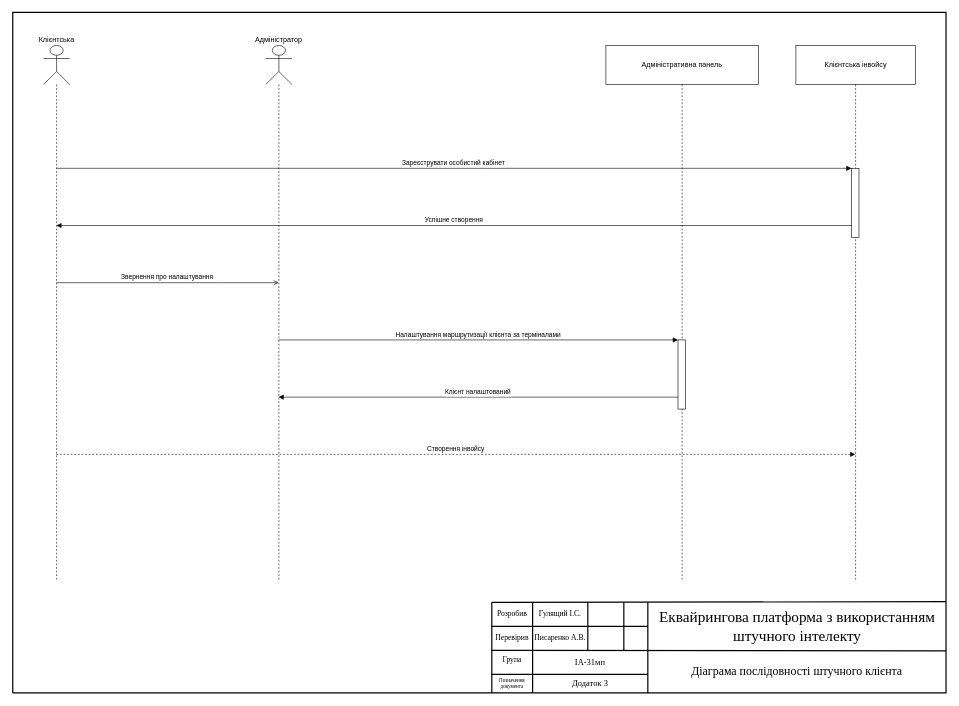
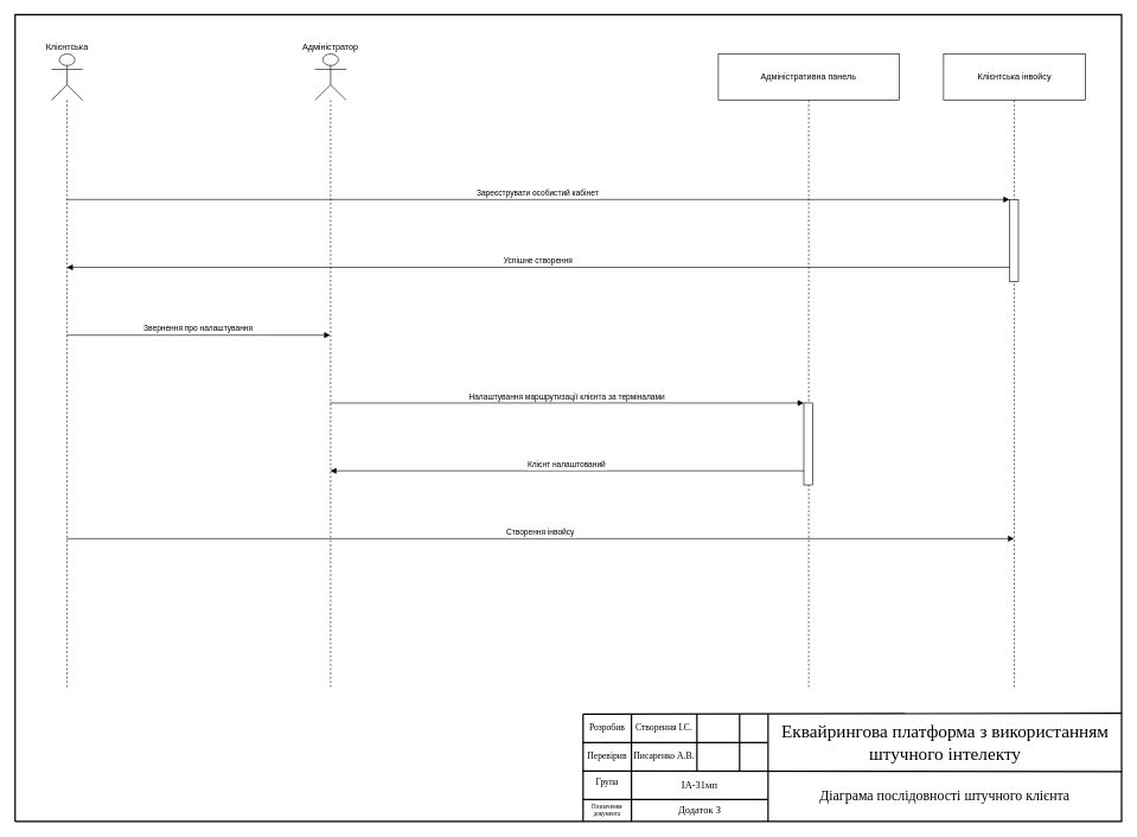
  <mxCell id="0" />
  <mxCell id="1" parent="0" />
  <mxCell id="2" value="" style="vsdxID=1;fillColor=none;gradientColor=none;shape=stencil(nZBLDoAgDERP0z3SIyjew0SURgSD+Lu9kMZoXLhwN9O+tukAlrNpJg1SzDH4QW/URgNYgZTkjA4UkwJUgGXng+6DX1zLfmoymdXo17xh5zmRJ6Q42BWCfc2oJfdAr+Yv+AP9Cb7OJ3H/2JG1HNGz/84klThPVCc=);strokeColor=#000000;strokeWidth=2;points=[];labelBackgroundColor=none;rounded=0;html=1;whiteSpace=wrap;" parent="1" vertex="1"><mxGeometry x="20.74" y="20.04" width="1555.12" height="1133.85" as="geometry" /></mxCell>
  <mxCell id="3" value="" style="vsdxID=2;edgeStyle=none;startArrow=none;endArrow=none;startSize=5;endSize=5;strokeWidth=2;strokeColor=#000000;spacingTop=0;spacingBottom=0;spacingLeft=0;spacingRight=0;verticalAlign=middle;html=1;labelBackgroundColor=#ffffff;rounded=0;entryX=1;entryY=0.866;entryDx=0;entryDy=0;entryPerimeter=0;" parent="1" target="2" edge="1"><mxGeometry relative="1" as="geometry"><mxPoint as="offset" /><Array as="points" /><mxPoint x="819" y="1003" as="sourcePoint" /><mxPoint x="1559" y="1003" as="targetPoint" /></mxGeometry></mxCell>
  <mxCell id="4" value="" style="vsdxID=3;fillColor=#FFFFFF;gradientColor=none;shape=stencil(jU9bCoAwDDtN/2eLJ/BxD8HphrrJnK/bu9EPpyD4l7RJSICKRTWzBBSLd3aQu269AioBURslnfYBAVVARWed7J1dTct8bqIyosluMeFgn4gOFGfKahaO2nwKMf+rzMQjNIC7Cq9If+/a4cSTqboA);strokeColor=#000000;strokeWidth=2;points=[];labelBackgroundColor=#ffffff;rounded=0;html=1;whiteSpace=wrap;" parent="1" vertex="1"><mxGeometry x="819" y="1003" width="1" height="150.89" as="geometry" /></mxCell>
  <mxCell id="5" value="" style="vsdxID=4;edgeStyle=none;startArrow=none;endArrow=none;startSize=5;endSize=5;strokeWidth=2;strokeColor=#000000;spacingTop=0;spacingBottom=0;spacingLeft=0;spacingRight=0;verticalAlign=middle;html=1;labelBackgroundColor=#ffffff;rounded=0;" parent="1" edge="1"><mxGeometry relative="1" as="geometry"><mxPoint as="offset" /><Array as="points" /><mxPoint x="819" y="1083" as="sourcePoint" /><mxPoint x="1576" y="1084" as="targetPoint" /></mxGeometry></mxCell>
  <mxCell id="6" value="" style="vsdxID=5;fillColor=#FFFFFF;gradientColor=none;shape=stencil(jU9bCoAwDDtN/2eLJ/BxD8HphrrJnK/bu9EPpyD4l7RJSICKRTWzBBSLd3aQu269AioBURslnfYBAVVARWed7J1dTct8bqIyosluMeFgn4gOFGfKahaO2nwKMf+rzMQjNIC7Cq9If+/a4cSTqboA);strokeColor=#000000;strokeWidth=2;points=[];labelBackgroundColor=#ffffff;rounded=0;html=1;whiteSpace=wrap;" parent="1" vertex="1"><mxGeometry x="1079" y="1003" width="1" height="150.89" as="geometry" /></mxCell>
  <mxCell id="7" value="" style="vsdxID=6;fillColor=#FFFFFF;gradientColor=none;shape=stencil(jU9bCoAwDDtN/2eLJ/BxD8HphrrJnK/bu9EPpyD4l7RJSICKRTWzBBSLd3aQu269AioBURslnfYBAVVARWed7J1dTct8bqIyosluMeFgn4gOFGfKahaO2nwKMf+rzMQjNIC7Cq9If+/a4cSTqboA);strokeColor=#000000;strokeWidth=2;points=[];labelBackgroundColor=#ffffff;rounded=0;html=1;whiteSpace=wrap;" parent="1" vertex="1"><mxGeometry x="887" y="1003" width="1" height="150.89" as="geometry" /></mxCell>
  <mxCell id="8" value="" style="vsdxID=7;fillColor=#FFFFFF;gradientColor=none;shape=stencil(jU9bCoAwDDtN/2eLJ/BxD8HphrrJnK/bu9EPpyD4l7RJSICKRTWzBBSLd3aQu269AioBURslnfYBAVVARWed7J1dTct8bqIyosluMeFgn4gOFGfKahaO2nwKMf+rzMQjNIC7Cq9If+/a4cSTqboA);strokeColor=#000000;strokeWidth=2;points=[];labelBackgroundColor=#ffffff;rounded=0;html=1;whiteSpace=wrap;" parent="1" vertex="1"><mxGeometry x="979" y="1003" width="1" height="80" as="geometry" /></mxCell>
  <mxCell id="9" value="" style="vsdxID=8;fillColor=#FFFFFF;gradientColor=none;shape=stencil(jU9bCoAwDDtN/2eLJ/BxD8HphrrJnK/bu9EPpyD4l7RJSICKRTWzBBSLd3aQu269AioBURslnfYBAVVARWed7J1dTct8bqIyosluMeFgn4gOFGfKahaO2nwKMf+rzMQjNIC7Cq9If+/a4cSTqboA);strokeColor=#000000;strokeWidth=2;points=[];labelBackgroundColor=#ffffff;rounded=0;html=1;whiteSpace=wrap;" parent="1" vertex="1"><mxGeometry x="1039" y="1003" width="1" height="80" as="geometry" /></mxCell>
  <mxCell id="10" value="" style="vsdxID=9;edgeStyle=none;startArrow=none;endArrow=none;startSize=5;endSize=5;strokeWidth=2;strokeColor=#000000;spacingTop=0;spacingBottom=0;spacingLeft=0;spacingRight=0;verticalAlign=middle;html=1;labelBackgroundColor=#ffffff;rounded=0;" parent="1" edge="1"><mxGeometry relative="1" as="geometry"><mxPoint as="offset" /><Array as="points" /><mxPoint x="819" y="1043" as="sourcePoint" /><mxPoint x="1079" y="1043" as="targetPoint" /></mxGeometry></mxCell>
  <mxCell id="11" value="" style="vsdxID=10;edgeStyle=none;startArrow=none;endArrow=none;startSize=5;endSize=5;strokeWidth=2;strokeColor=#000000;spacingTop=0;spacingBottom=0;spacingLeft=0;spacingRight=0;verticalAlign=middle;html=1;labelBackgroundColor=#ffffff;rounded=0;" parent="1" edge="1"><mxGeometry relative="1" as="geometry"><mxPoint as="offset" /><Array as="points" /><mxPoint x="819" y="1123" as="sourcePoint" /><mxPoint x="1079" y="1123" as="targetPoint" /></mxGeometry></mxCell>
  <mxCell id="12" value="&lt;div style=&quot;font-size: 1px&quot;&gt;&lt;font style=&quot;font-size:12.7px;font-family:Times New Roman;color:#000000;direction:ltr;letter-spacing:0px;line-height:120%;opacity:1&quot;&gt;Розробив&lt;br/&gt;&lt;/font&gt;&lt;/div&gt;" style="verticalAlign=middle;align=center;overflow=width;vsdxID=11;fillColor=none;gradientColor=none;shape=stencil(nZBLDoAgDERP0z3SIyjew0SURgSD+Lu9kMZoXLhwN9O+tukAlrNpJg1SzDH4QW/URgNYgZTkjA4UkwJUgGXng+6DX1zLfmoymdXo17xh5zmRJ6Q42BWCfc2oJfdAr+Yv+AP9Cb7OJ3H/2JG1HNGz/84klThPVCc=);strokeColor=none;points=[];labelBackgroundColor=none;rounded=0;html=1;whiteSpace=wrap;" parent="1" vertex="1"><mxGeometry x="819" y="1003" width="68" height="40" as="geometry" /></mxCell>
  <mxCell id="13" value="&lt;div style=&quot;font-size: 1px&quot;&gt;&lt;font style=&quot;font-size:12.7px;font-family:Times New Roman;color:#000000;direction:ltr;letter-spacing:0px;line-height:120%;opacity:1&quot;&gt;Перевірив&lt;br/&gt;&lt;/font&gt;&lt;/div&gt;" style="verticalAlign=middle;align=center;overflow=width;vsdxID=12;fillColor=none;gradientColor=none;shape=stencil(nZBLDoAgDERP0z3SIyjew0SURgSD+Lu9kMZoXLhwN9O+tukAlrNpJg1SzDH4QW/URgNYgZTkjA4UkwJUgGXng+6DX1zLfmoymdXo17xh5zmRJ6Q42BWCfc2oJfdAr+Yv+AP9Cb7OJ3H/2JG1HNGz/84klThPVCc=);strokeColor=none;points=[];labelBackgroundColor=none;rounded=0;html=1;whiteSpace=wrap;" parent="1" vertex="1"><mxGeometry x="819" y="1043" width="68" height="40" as="geometry" /></mxCell>
  <mxCell id="14" value="&lt;div style=&quot;font-size: 1px&quot;&gt;&lt;font style=&quot;font-size:12.7px;font-family:Times New Roman;color:#000000;direction:ltr;letter-spacing:0px;line-height:120%;opacity:1&quot;&gt;Група&lt;br/&gt;&lt;/font&gt;&lt;/div&gt;" style="verticalAlign=middle;align=center;overflow=width;vsdxID=13;fillColor=none;gradientColor=none;shape=stencil(nZBLDoAgDERP0z3SIyjew0SURgSD+Lu9kMZoXLhwN9O+tukAlrNpJg1SzDH4QW/URgNYgZTkjA4UkwJUgGXng+6DX1zLfmoymdXo17xh5zmRJ6Q42BWCfc2oJfdAr+Yv+AP9Cb7OJ3H/2JG1HNGz/84klThPVCc=);strokeColor=none;points=[];labelBackgroundColor=none;rounded=0;html=1;whiteSpace=wrap;" parent="1" vertex="1"><mxGeometry x="819" y="1083" width="68" height="31.52" as="geometry" /></mxCell>
  <mxCell id="15" value="&lt;div style=&quot;font-size: 1px&quot;&gt;&lt;font style=&quot;font-size:8.47px;font-family:Times New Roman;color:#000000;direction:ltr;letter-spacing:0px;line-height:120%;opacity:1&quot;&gt;Позначення документа&lt;br/&gt;&lt;/font&gt;&lt;/div&gt;" style="verticalAlign=middle;align=center;overflow=width;vsdxID=14;fillColor=none;gradientColor=none;shape=stencil(nZBLDoAgDERP0z3SIyjew0SURgSD+Lu9kMZoXLhwN9O+tukAlrNpJg1SzDH4QW/URgNYgZTkjA4UkwJUgGXng+6DX1zLfmoymdXo17xh5zmRJ6Q42BWCfc2oJfdAr+Yv+AP9Cb7OJ3H/2JG1HNGz/84klThPVCc=);strokeColor=none;points=[];labelBackgroundColor=none;rounded=0;html=1;whiteSpace=wrap;" parent="1" vertex="1"><mxGeometry x="819" y="1123" width="68" height="30.89" as="geometry" /></mxCell>
  <mxCell id="16" value="&lt;div style=&quot;font-size: 1px&quot;&gt;&lt;font style=&quot;font-size: 12.7px; font-family: &amp;quot;Times New Roman&amp;quot;; direction: ltr; letter-spacing: 0px; line-height: 120%; opacity: 1;&quot;&gt;Писаренко А.В.&lt;/font&gt;&lt;/div&gt;" style="verticalAlign=middle;align=center;overflow=width;vsdxID=15;fillColor=none;gradientColor=none;shape=stencil(nZBLDoAgDERP0z3SIyjew0SURgSD+Lu9kMZoXLhwN9O+tukAlrNpJg1SzDH4QW/URgNYgZTkjA4UkwJUgGXng+6DX1zLfmoymdXo17xh5zmRJ6Q42BWCfc2oJfdAr+Yv+AP9Cb7OJ3H/2JG1HNGz/84klThPVCc=);strokeColor=none;points=[];labelBackgroundColor=none;rounded=0;html=1;whiteSpace=wrap;" parent="1" vertex="1"><mxGeometry x="887" y="1043" width="92" height="40" as="geometry" /></mxCell>
- <mxCell id="17" value="&lt;div style=&quot;&quot;&gt;&lt;font face=&quot;Times New Roman&quot;&gt;&lt;span style=&quot;font-size: 12.7px;&quot;&gt;Гулящий І.С.&lt;/span&gt;&lt;/font&gt;&lt;/div&gt;" style="verticalAlign=middle;align=center;overflow=width;vsdxID=16;fillColor=none;gradientColor=none;shape=stencil(nZBLDoAgDERP0z3SIyjew0SURgSD+Lu9kMZoXLhwN9O+tukAlrNpJg1SzDH4QW/URgNYgZTkjA4UkwJUgGXng+6DX1zLfmoymdXo17xh5zmRJ6Q42BWCfc2oJfdAr+Yv+AP9Cb7OJ3H/2JG1HNGz/84klThPVCc=);strokeColor=none;points=[];labelBackgroundColor=none;rounded=0;html=1;whiteSpace=wrap;" parent="1" vertex="1"><mxGeometry x="887" y="1003" width="92" height="40" as="geometry" /></mxCell>
+ <mxCell id="17" value="&lt;div style=&quot;&quot;&gt;&lt;font face=&quot;Times New Roman&quot;&gt;&lt;span style=&quot;font-size: 12.7px;&quot;&gt;Створення І.С.&lt;/span&gt;&lt;/font&gt;&lt;/div&gt;" style="verticalAlign=middle;align=center;overflow=width;vsdxID=16;fillColor=none;gradientColor=none;shape=stencil(nZBLDoAgDERP0z3SIyjew0SURgSD+Lu9kMZoXLhwN9O+tukAlrNpJg1SzDH4QW/URgNYgZTkjA4UkwJUgGXng+6DX1zLfmoymdXo17xh5zmRJ6Q42BWCfc2oJfdAr+Yv+AP9Cb7OJ3H/2JG1HNGz/84klThPVCc=);strokeColor=none;points=[];labelBackgroundColor=none;rounded=0;html=1;whiteSpace=wrap;" parent="1" vertex="1"><mxGeometry x="887" y="1003" width="92" height="40" as="geometry" /></mxCell>
  <mxCell id="18" value="&lt;div style=&quot;font-size: 1px&quot;&gt;&lt;font style=&quot;font-size: 14.11px; font-family: &amp;quot;Times New Roman&amp;quot;; direction: ltr; letter-spacing: 0px; line-height: 120%; opacity: 1;&quot;&gt;&lt;font style=&quot;letter-spacing: 0px; direction: ltr; line-height: 16.932px; opacity: 1;&quot;&gt;І&lt;/font&gt;&lt;font style=&quot;letter-spacing: 0px; direction: ltr; line-height: 16.932px; opacity: 1;&quot;&gt;А&lt;/font&gt;&lt;font style=&quot;letter-spacing: 0px; direction: ltr; line-height: 16.932px; opacity: 1;&quot;&gt;-3&lt;/font&gt;&lt;font style=&quot;letter-spacing: 0px; direction: ltr; line-height: 16.932px; opacity: 1;&quot;&gt;1&lt;/font&gt;&lt;font style=&quot;letter-spacing: 0px; direction: ltr; line-height: 16.932px; opacity: 1;&quot;&gt;мп&lt;/font&gt;&lt;/font&gt;&lt;/div&gt;" style="verticalAlign=middle;align=center;overflow=width;vsdxID=17;fillColor=none;gradientColor=none;shape=stencil(nZBLDoAgDERP0z3SIyjew0SURgSD+Lu9kMZoXLhwN9O+tukAlrNpJg1SzDH4QW/URgNYgZTkjA4UkwJUgGXng+6DX1zLfmoymdXo17xh5zmRJ6Q42BWCfc2oJfdAr+Yv+AP9Cb7OJ3H/2JG1HNGz/84klThPVCc=);strokeColor=none;points=[];labelBackgroundColor=none;rounded=0;html=1;whiteSpace=wrap;" parent="1" vertex="1"><mxGeometry x="887" y="1083" width="192" height="40" as="geometry" /></mxCell>
  <mxCell id="19" value="&lt;div style=&quot;font-size: 1px&quot;&gt;&lt;font style=&quot;font-size: 14.11px; font-family: &amp;quot;Times New Roman&amp;quot;; direction: ltr; letter-spacing: 0px; line-height: 120%; opacity: 1;&quot;&gt;Додаток&lt;/font&gt;&lt;font style=&quot;font-size: 14.11px; font-family: &amp;quot;Times New Roman&amp;quot;; direction: ltr; letter-spacing: 0px; line-height: 120%; opacity: 1;&quot;&gt;&amp;nbsp;З&lt;br&gt;&lt;/font&gt;&lt;/div&gt;" style="verticalAlign=middle;align=center;overflow=width;vsdxID=18;fillColor=none;gradientColor=none;shape=stencil(nZBLDoAgDERP0z3SIyjew0SURgSD+Lu9kMZoXLhwN9O+tukAlrNpJg1SzDH4QW/URgNYgZTkjA4UkwJUgGXng+6DX1zLfmoymdXo17xh5zmRJ6Q42BWCfc2oJfdAr+Yv+AP9Cb7OJ3H/2JG1HNGz/84klThPVCc=);strokeColor=none;points=[];labelBackgroundColor=none;rounded=0;html=1;whiteSpace=wrap;" parent="1" vertex="1"><mxGeometry x="886.88" y="1123" width="192.12" height="30.89" as="geometry" /></mxCell>
  <mxCell id="20" value="&lt;div style=&quot;&quot;&gt;&lt;font face=&quot;Times New Roman&quot;&gt;&lt;span style=&quot;font-size: 25.4px;&quot;&gt;Еквайрингова платформа з використанням штучного інтелекту&lt;/span&gt;&lt;/font&gt;&lt;/div&gt;" style="verticalAlign=middle;align=center;overflow=width;vsdxID=19;fillColor=none;gradientColor=none;shape=stencil(nZBLDoAgDERP0z3SIyjew0SURgSD+Lu9kMZoXLhwN9O+tukAlrNpJg1SzDH4QW/URgNYgZTkjA4UkwJUgGXng+6DX1zLfmoymdXo17xh5zmRJ6Q42BWCfc2oJfdAr+Yv+AP9Cb7OJ3H/2JG1HNGz/84klThPVCc=);strokeColor=none;points=[];labelBackgroundColor=none;rounded=0;html=1;whiteSpace=wrap;" parent="1" vertex="1"><mxGeometry x="1079.79" y="1003" width="496.07" height="80" as="geometry" /></mxCell>
  <mxCell id="21" value="&lt;div style=&quot;&quot;&gt;&lt;font face=&quot;Times New Roman&quot;&gt;&lt;span style=&quot;font-size: 19.76px;&quot;&gt;Діаграма послідовності штучного клієнта&lt;/span&gt;&lt;/font&gt;&lt;/div&gt;" style="verticalAlign=middle;align=center;overflow=width;vsdxID=20;fillColor=none;gradientColor=none;shape=stencil(nZBLDoAgDERP0z3SIyjew0SURgSD+Lu9kMZoXLhwN9O+tukAlrNpJg1SzDH4QW/URgNYgZTkjA4UkwJUgGXng+6DX1zLfmoymdXo17xh5zmRJ6Q42BWCfc2oJfdAr+Yv+AP9Cb7OJ3H/2JG1HNGz/84klThPVCc=);strokeColor=none;points=[];labelBackgroundColor=none;rounded=0;html=1;whiteSpace=wrap;" parent="1" vertex="1"><mxGeometry x="1079" y="1083" width="496.86" height="70.89" as="geometry" /></mxCell>
  <mxCell id="22" value="" style="group" vertex="1" connectable="0" parent="1"><mxGeometry x="71.92" y="75.16" width="1452.75" height="889.76" as="geometry" /></mxCell>
  <mxCell id="23" value="Клієнтська" style="shape=umlLifeline;perimeter=lifelinePerimeter;whiteSpace=wrap;container=1;dropTarget=0;collapsible=0;recursiveResize=0;outlineConnect=0;portConstraint=eastwest;newEdgeStyle={&quot;edgeStyle&quot;:&quot;elbowEdgeStyle&quot;,&quot;elbow&quot;:&quot;vertical&quot;,&quot;curved&quot;:0,&quot;rounded&quot;:0};participant=umlActor;verticalAlign=bottom;labelPosition=center;verticalLabelPosition=top;align=center;size=65;" vertex="1" parent="22"><mxGeometry width="43.795" height="889.76" as="geometry" /></mxCell>
  <mxCell id="24" value="Адміністратор" style="shape=umlLifeline;perimeter=lifelinePerimeter;whiteSpace=wrap;container=1;dropTarget=0;collapsible=0;recursiveResize=0;outlineConnect=0;portConstraint=eastwest;newEdgeStyle={&quot;edgeStyle&quot;:&quot;elbowEdgeStyle&quot;,&quot;elbow&quot;:&quot;vertical&quot;,&quot;curved&quot;:0,&quot;rounded&quot;:0};participant=umlActor;verticalAlign=bottom;labelPosition=center;verticalLabelPosition=top;align=center;size=65;" vertex="1" parent="22"><mxGeometry x="370.382" width="43.795" height="889.76" as="geometry" /></mxCell>
  <mxCell id="25" value="Адміністративна панель" style="shape=umlLifeline;perimeter=lifelinePerimeter;whiteSpace=wrap;container=1;dropTarget=0;collapsible=0;recursiveResize=0;outlineConnect=0;portConstraint=eastwest;newEdgeStyle={&quot;edgeStyle&quot;:&quot;elbowEdgeStyle&quot;,&quot;elbow&quot;:&quot;vertical&quot;,&quot;curved&quot;:0,&quot;rounded&quot;:0};size=65;" vertex="1" parent="22"><mxGeometry x="937.218" width="254.012" height="889.76" as="geometry" /></mxCell>
  <mxCell id="26" value="" style="points=[];perimeter=orthogonalPerimeter;outlineConnect=0;targetShapes=umlLifeline;portConstraint=eastwest;newEdgeStyle={&quot;edgeStyle&quot;:&quot;elbowEdgeStyle&quot;,&quot;elbow&quot;:&quot;vertical&quot;,&quot;curved&quot;:0,&quot;rounded&quot;:0}" vertex="1" parent="25"><mxGeometry x="120.124" y="490.56" width="12.513" height="115.192" as="geometry" /></mxCell>
  <mxCell id="27" value="Клієнтська інвойсу" style="shape=umlLifeline;perimeter=lifelinePerimeter;whiteSpace=wrap;container=1;dropTarget=0;collapsible=0;recursiveResize=0;outlineConnect=0;portConstraint=eastwest;newEdgeStyle={&quot;edgeStyle&quot;:&quot;elbowEdgeStyle&quot;,&quot;elbow&quot;:&quot;vertical&quot;,&quot;curved&quot;:0,&quot;rounded&quot;:0};size=65;" vertex="1" parent="22"><mxGeometry x="1253.795" width="198.955" height="889.76" as="geometry" /></mxCell>
  <mxCell id="28" value="" style="points=[];perimeter=orthogonalPerimeter;outlineConnect=0;targetShapes=umlLifeline;portConstraint=eastwest;newEdgeStyle={&quot;edgeStyle&quot;:&quot;elbowEdgeStyle&quot;,&quot;elbow&quot;:&quot;vertical&quot;,&quot;curved&quot;:0,&quot;rounded&quot;:0}" vertex="1" parent="27"><mxGeometry x="92.596" y="204.565" width="12.513" height="115.192" as="geometry" /></mxCell>
  <mxCell id="29" value="Зареєструвати особистий кабінет" style="verticalAlign=bottom;edgeStyle=elbowEdgeStyle;elbow=vertical;curved=0;rounded=0;endArrow=block;" edge="1" parent="22" source="23" target="28"><mxGeometry relative="1" as="geometry"><Array as="points"><mxPoint x="734.508" y="204.565" /></Array></mxGeometry></mxCell>
  <mxCell id="30" value="Успішне створення" style="verticalAlign=bottom;edgeStyle=elbowEdgeStyle;elbow=vertical;curved=0;rounded=0;endArrow=block;" edge="1" parent="22" source="28" target="23"><mxGeometry relative="1" as="geometry"><Array as="points"><mxPoint x="735.76" y="299.897" /></Array></mxGeometry></mxCell>
- <mxCell id="31" value="Звернення про налаштування" style="verticalAlign=bottom;edgeStyle=elbowEdgeStyle;elbow=vertical;curved=0;rounded=0;endArrow=open;" edge="1" parent="22" source="23" target="24"><mxGeometry relative="1" as="geometry"><Array as="points"><mxPoint x="290.3" y="395.228" /></Array></mxGeometry></mxCell>
+ <mxCell id="31" value="Звернення про налаштування" style="verticalAlign=bottom;edgeStyle=elbowEdgeStyle;elbow=vertical;curved=0;rounded=0;endArrow=block;" edge="1" parent="22" source="23" target="24"><mxGeometry relative="1" as="geometry"><Array as="points"><mxPoint x="290.3" y="395.228" /></Array></mxGeometry></mxCell>
  <mxCell id="32" value="Налаштування маршрутизації клієнта за терміналами" style="verticalAlign=bottom;edgeStyle=elbowEdgeStyle;elbow=vertical;curved=0;rounded=0;endArrow=block;" edge="1" parent="22" source="24" target="26"><mxGeometry relative="1" as="geometry"><Array as="points"><mxPoint x="774.55" y="490.56" /></Array></mxGeometry></mxCell>
  <mxCell id="33" value="Клієнт налаштований" style="verticalAlign=bottom;edgeStyle=elbowEdgeStyle;elbow=vertical;curved=0;rounded=0;endArrow=block;" edge="1" parent="22" source="26" target="24"><mxGeometry relative="1" as="geometry"><Array as="points"><mxPoint x="775.801" y="585.891" /></Array></mxGeometry></mxCell>
- <mxCell id="34" value="Створення інвойсу" style="verticalAlign=bottom;edgeStyle=elbowEdgeStyle;elbow=vertical;curved=0;rounded=0;endArrow=block;dashed=1;" edge="1" parent="22" source="23" target="27"><mxGeometry relative="1" as="geometry"><Array as="points"><mxPoint x="734.508" y="681.222" /></Array></mxGeometry></mxCell>
+ <mxCell id="34" value="Створення інвойсу" style="verticalAlign=bottom;edgeStyle=elbowEdgeStyle;elbow=vertical;curved=0;rounded=0;endArrow=block;" edge="1" parent="22" source="23" target="27"><mxGeometry relative="1" as="geometry"><Array as="points"><mxPoint x="734.508" y="681.222" /></Array></mxGeometry></mxCell>
